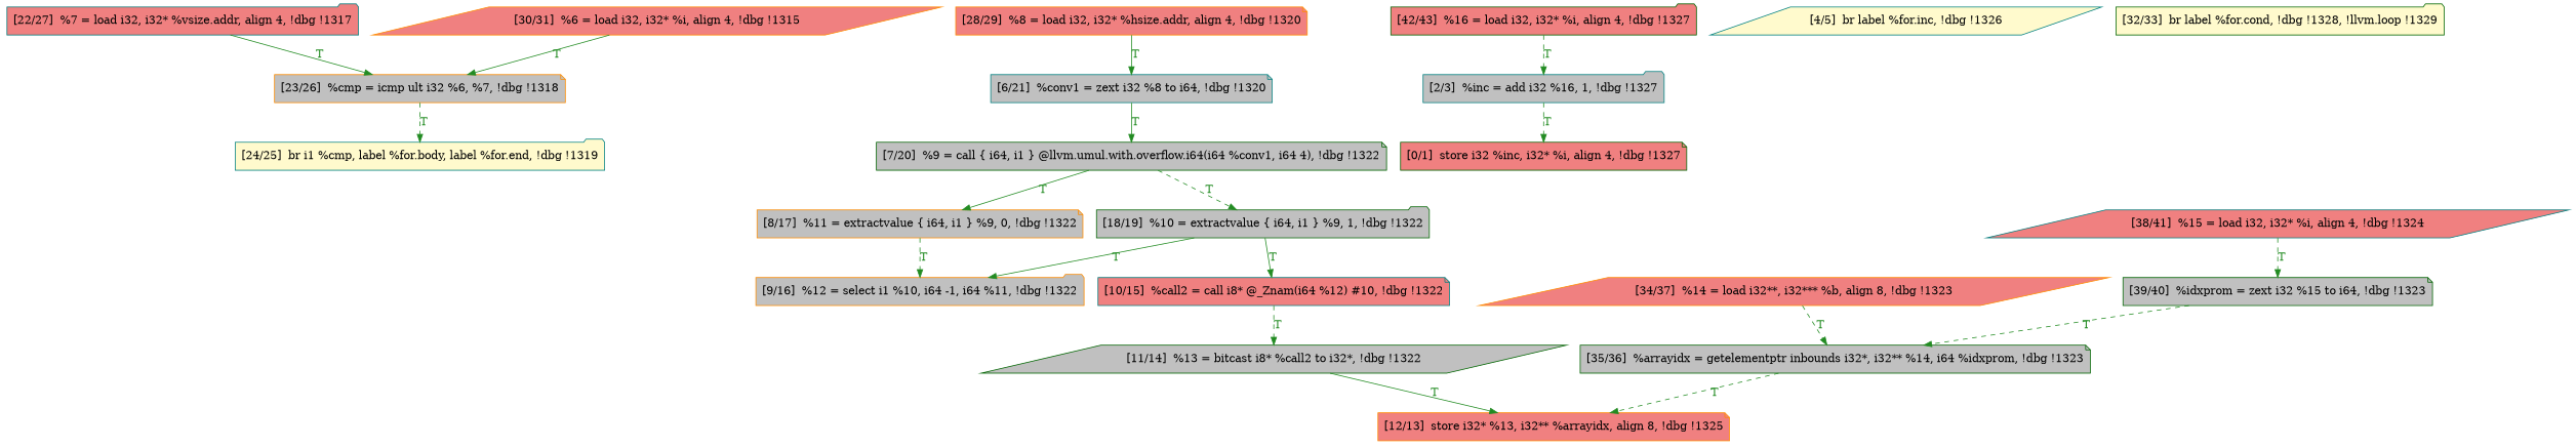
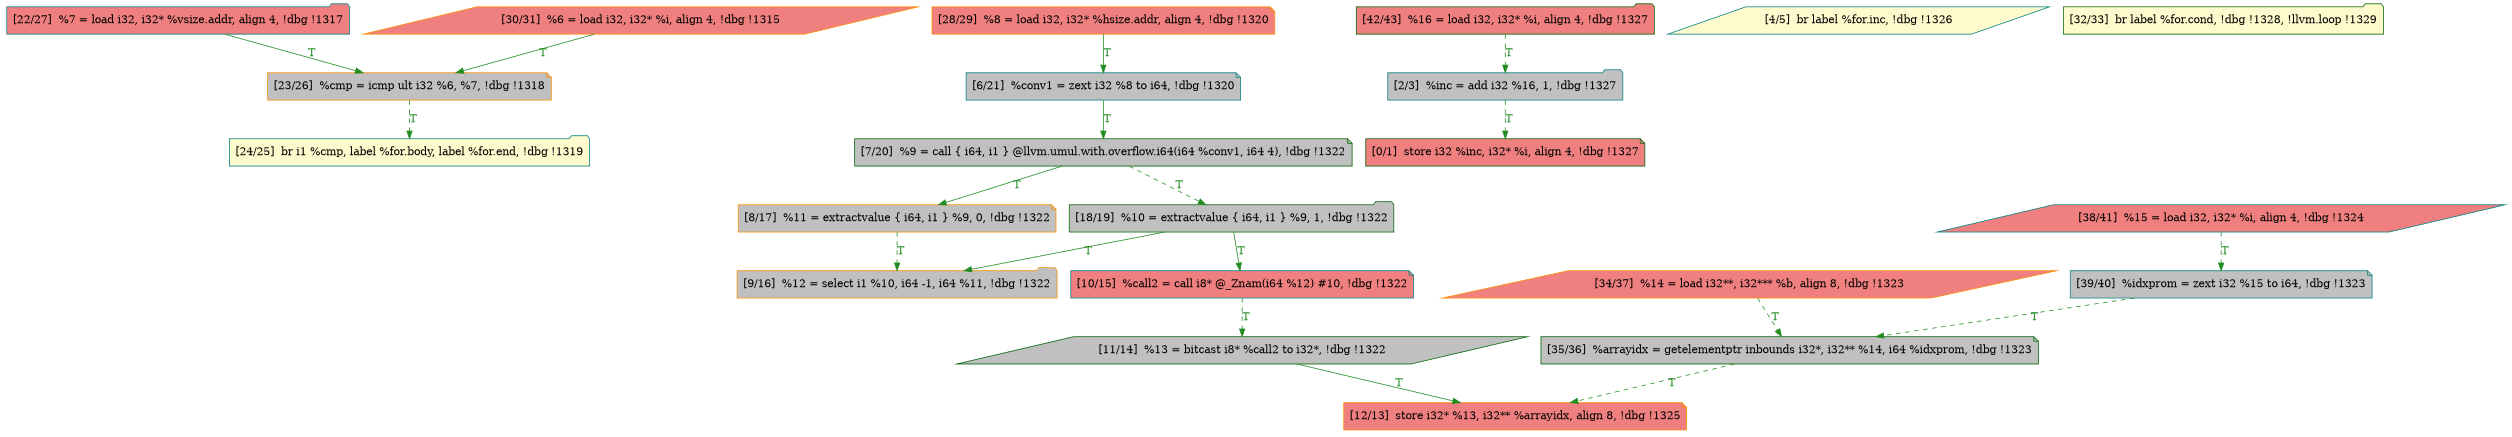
  digraph {
    node [color=darkgreen fillcolor=grey shape=note style=filled]
    edge [color=forestgreen fontcolor=forestgreen style=dashed]
    n1 [color=darkorange label="[23/26]  %cmp = icmp ult i32 %6, %7, !dbg !1318"]
    n2 [color=teal fillcolor=lemonchiffon label="[24/25]  br i1 %cmp, label %for.body, label %for.end, !dbg !1319" shape=folder]
    n3 [label="[35/36]  %arrayidx = getelementptr inbounds i32*, i32** %14, i64 %idxprom, !dbg !1323"]
    n4 [color=darkorange fillcolor=lightcoral label="[12/13]  store i32* %13, i32** %arrayidx, align 8, !dbg !1325"]
    n5 [label="[18/19]  %10 = extractvalue { i64, i1 } %9, 1, !dbg !1322" shape=folder]
    n6 [color=darkorange label="[9/16]  %12 = select i1 %10, i64 -1, i64 %11, !dbg !1322" shape=folder]
    n7 [color=teal fillcolor=lightcoral label="[10/15]  %call2 = call i8* @_Znam(i64 %12) #10, !dbg !1322"]
    n8 [fillcolor=lightcoral label="[42/43]  %16 = load i32, i32* %i, align 4, !dbg !1327" shape=folder]
    n9 [color=teal label="[2/3]  %inc = add i32 %16, 1, !dbg !1327" shape=folder]
    n10 [fillcolor=lightcoral label="[0/1]  store i32 %inc, i32* %i, align 4, !dbg !1327"]
    n11 [color=teal fillcolor=lightcoral label="[22/27]  %7 = load i32, i32* %vsize.addr, align 4, !dbg !1317" shape=folder]
    n12 [label="[11/14]  %13 = bitcast i8* %call2 to i32*, !dbg !1322" shape=parallelogram]
    n13 [color=darkorange fillcolor=lightcoral label="[30/31]  %6 = load i32, i32* %i, align 4, !dbg !1315" shape=parallelogram]
    n14 [color=darkorange fillcolor=lightcoral label="[28/29]  %8 = load i32, i32* %hsize.addr, align 4, !dbg !1320"]
    n15 [color=teal label="[6/21]  %conv1 = zext i32 %8 to i64, !dbg !1320"]
    n16 [label="[7/20]  %9 = call { i64, i1 } @llvm.umul.with.overflow.i64(i64 %conv1, i64 4), !dbg !1322"]
    n17 [color=teal fillcolor=lightcoral label="[38/41]  %15 = load i32, i32* %i, align 4, !dbg !1324" shape=parallelogram]
-   n18 [label="[39/40]  %idxprom = zext i32 %15 to i64, !dbg !1323"]
+   n18 [color=teal label="[39/40]  %idxprom = zext i32 %15 to i64, !dbg !1323"]
    n19 [color=darkorange label="[8/17]  %11 = extractvalue { i64, i1 } %9, 0, !dbg !1322"]
    n20 [color=teal fillcolor=lemonchiffon label="[4/5]  br label %for.inc, !dbg !1326" shape=parallelogram]
    n21 [fillcolor=lemonchiffon label="[32/33]  br label %for.cond, !dbg !1328, !llvm.loop !1329" shape=folder]
    n22 [color=darkorange fillcolor=lightcoral label="[34/37]  %14 = load i32**, i32*** %b, align 8, !dbg !1323" shape=parallelogram]
    n1 -> n2 [label=T]
    n3 -> n4 [label=T]
    n5 -> n6 [label=T style=solid]
    n5 -> n7 [label=T style=solid]
    n7 -> n12 [label=T]
    n8 -> n9 [label=T]
    n9 -> n10 [label=T]
    n11 -> n1 [label=T style=solid]
    n12 -> n4 [label=T style=solid]
    n13 -> n1 [label=T style=solid]
    n14 -> n15 [label=T style=solid]
    n15 -> n16 [label=T style=solid]
    n16 -> n5 [label=T]
    n16 -> n19 [label=T style=solid]
    n17 -> n18 [label=T]
    n18 -> n3 [label=T]
    n19 -> n6 [label=T]
    n22 -> n3 [label=T]
  }
